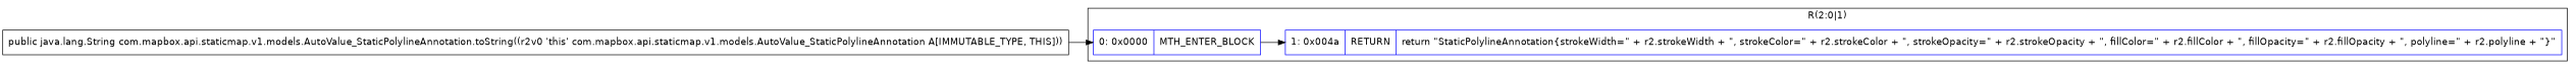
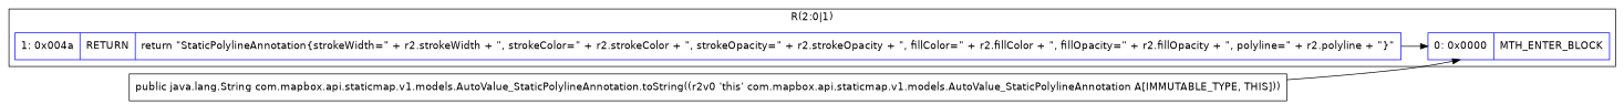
  digraph {
    rankdir=LR
    fontname="DejaVu Sans"
    node [color=blue shape=record fontname="DejaVu Sans"]
    edge [fontname="DejaVu Sans"]
    n1 [label="{0\:\ 0x0000|MTH_ENTER_BLOCK\l}"]
    n2 [label="{1\:\ 0x004a|RETURN\l|return \"StaticPolylineAnnotation\{strokeWidth=\" + r2.strokeWidth + \", strokeColor=\" + r2.strokeColor + \", strokeOpacity=\" + r2.strokeOpacity + \", fillColor=\" + r2.fillColor + \", fillOpacity=\" + r2.fillOpacity + \", polyline=\" + r2.polyline + \"\}\"\l}"]
    n3 [label="{public java.lang.String com.mapbox.api.staticmap.v1.models.AutoValue_StaticPolylineAnnotation.toString((r2v0 'this' com.mapbox.api.staticmap.v1.models.AutoValue_StaticPolylineAnnotation A[IMMUTABLE_TYPE, THIS])) }" color=""]
    subgraph cluster_1 {
      label="R(2:0|1)"
      n1
      n2
    }
-   n1 -> n2
+   n2 -> n1
    n3 -> n1
  }
